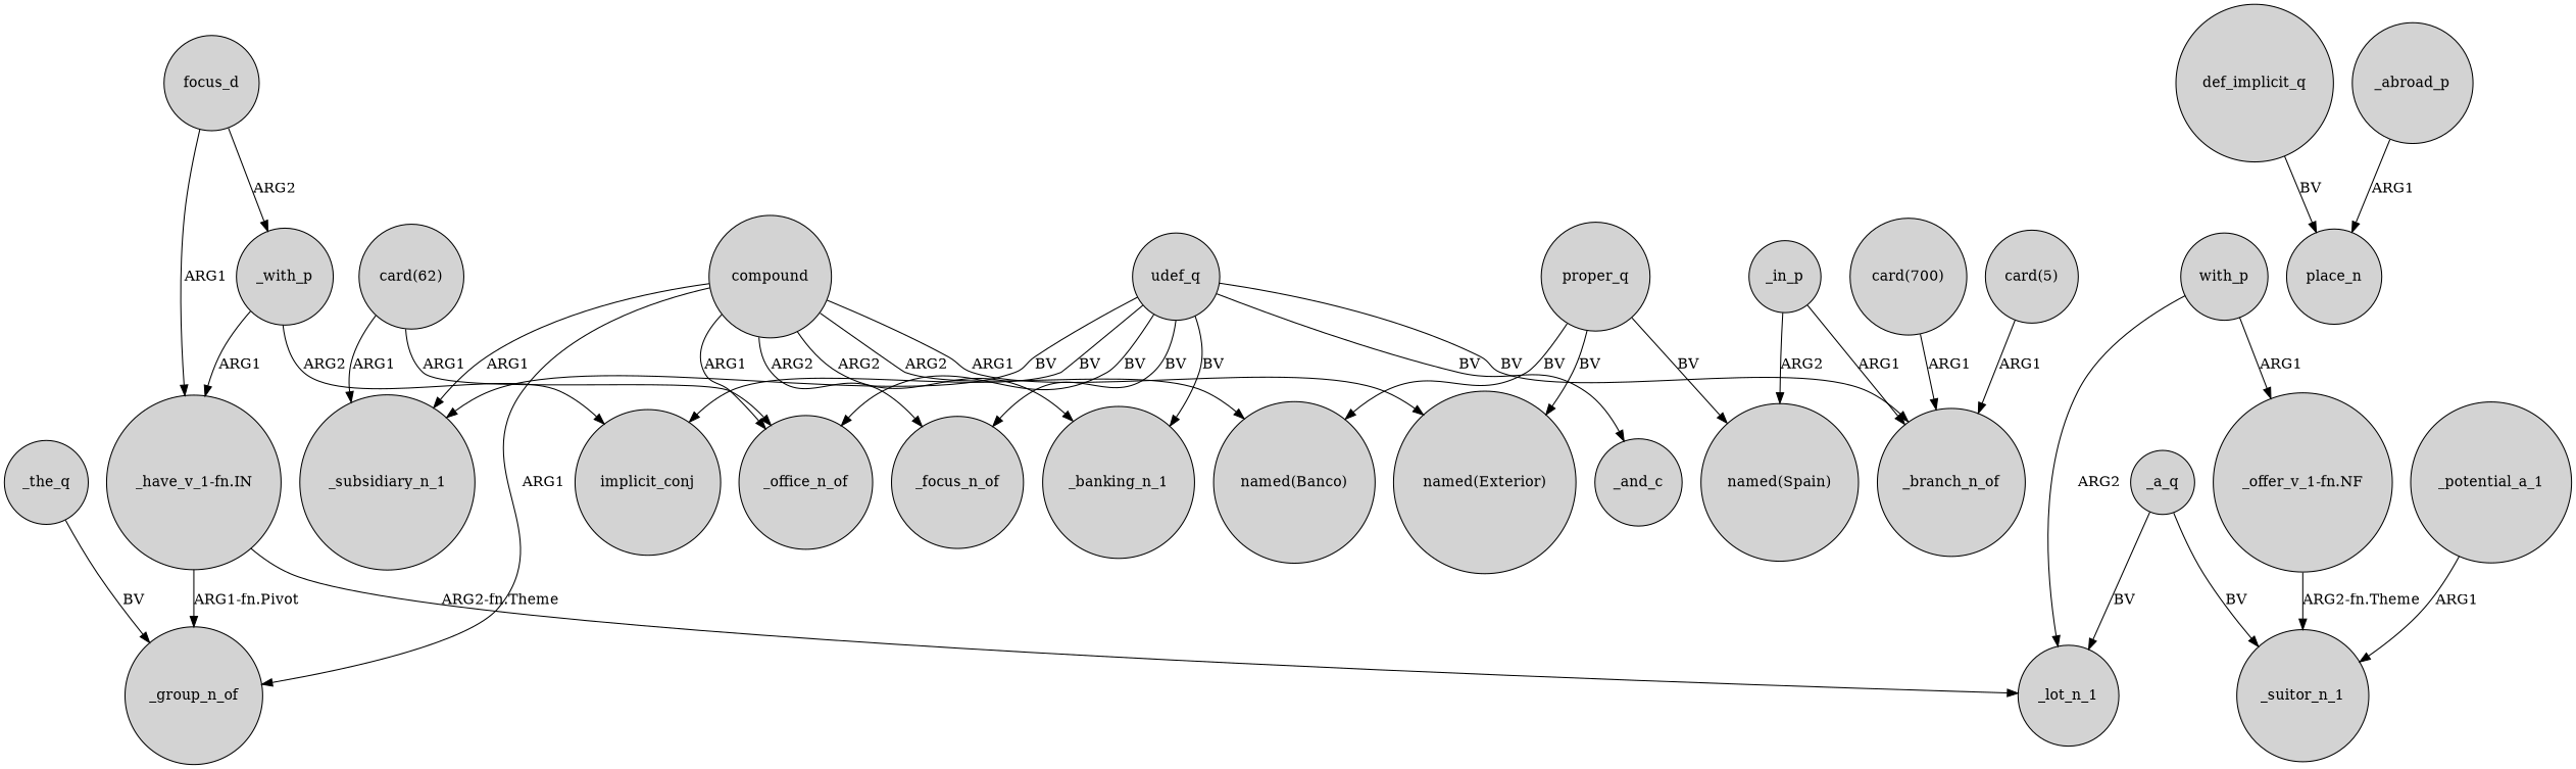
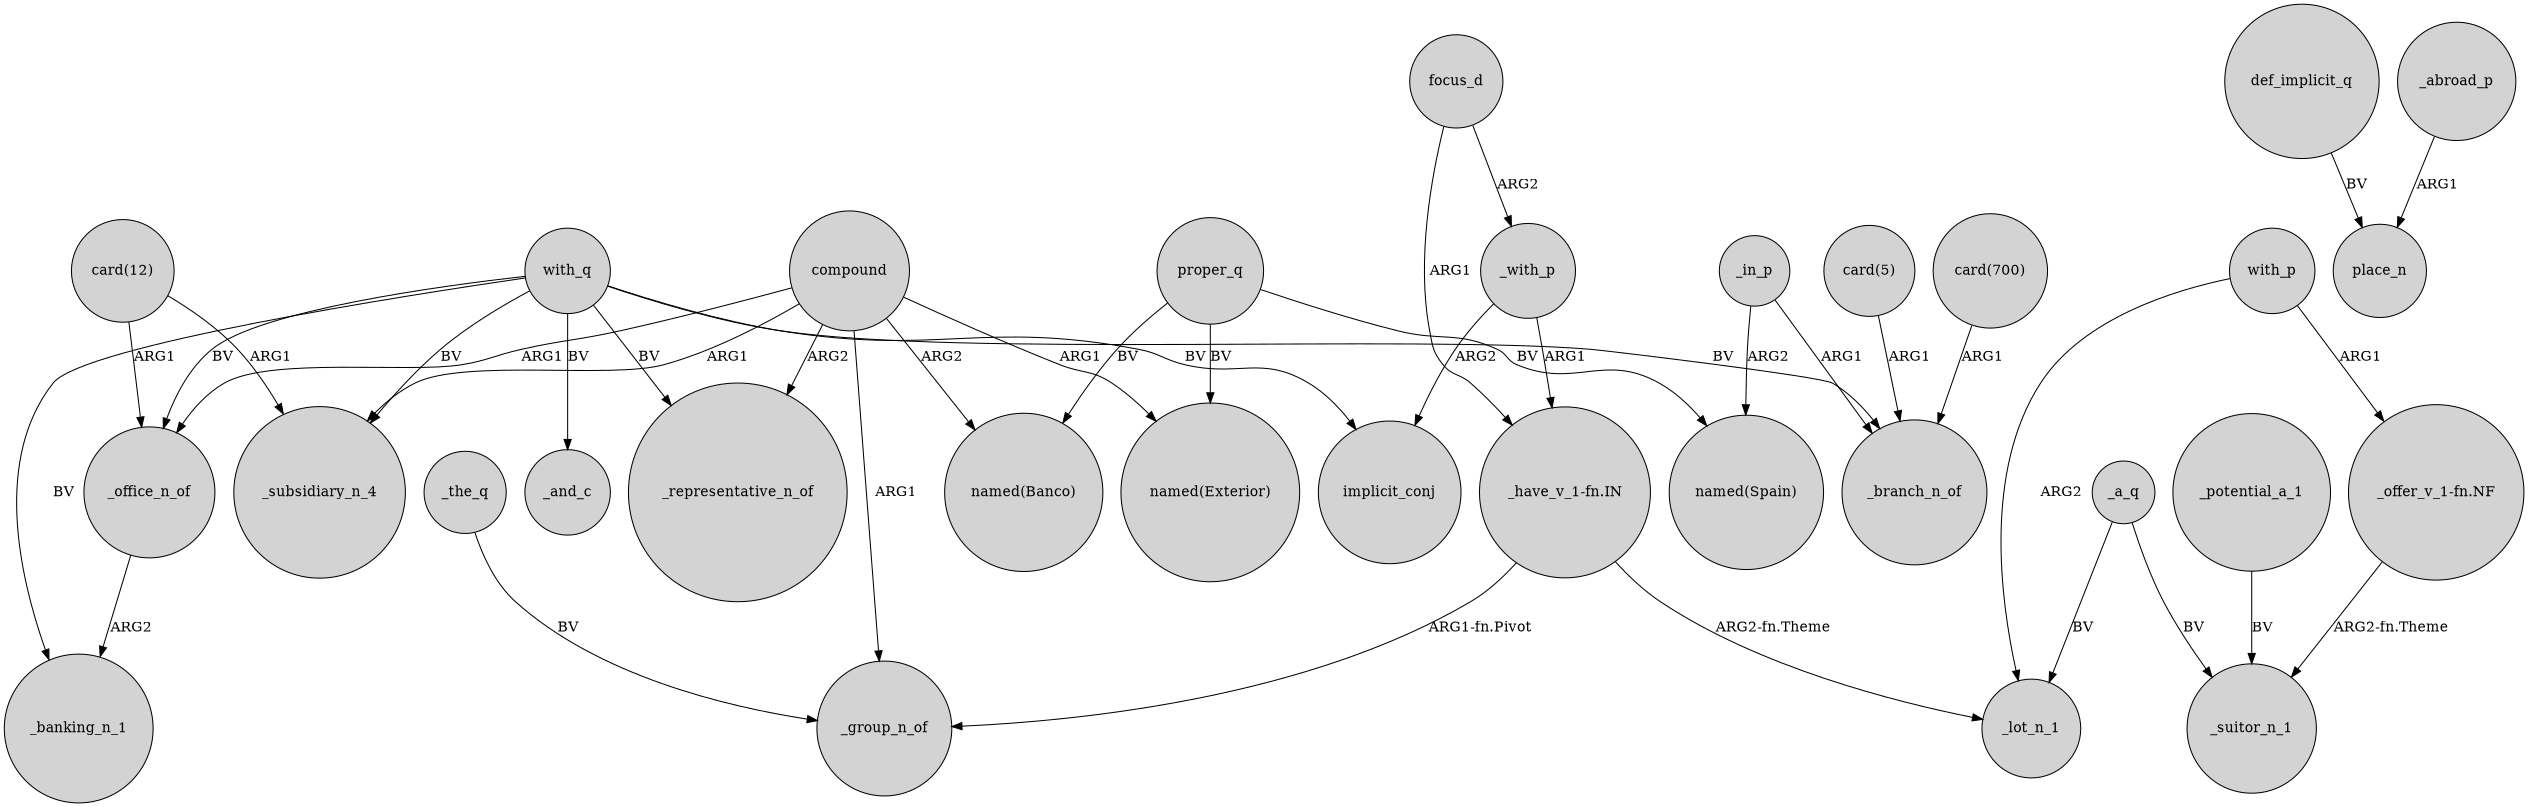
  digraph {
    node [shape=circle style=filled]
    focus_d
    "_have_v_1-fn.IN"
    _with_p
    _group_n_of
    _lot_n_1
    implicit_conj
-   udef_q
+   udef_q [label=with_q]
    _office_n_of
    _branch_n_of
    _banking_n_1
-   _subsidiary_n_1
-   _representative_n_of [label=_focus_n_of]
+   _subsidiary_n_1 [label=_subsidiary_n_4]
+   _representative_n_of
    _and_c
    "_offer_v_1-fn.NF"
    _suitor_n_1
    _in_p
    "named(Spain)"
    with_p
    proper_q
    "named(Banco)"
    "named(Exterior)"
    compound
    def_implicit_q
    place_n
-   "card(12)" [label="card(62)"]
+   "card(12)"
    _the_q
    _potential_a_1
    _a_q
    "card(5)"
    _abroad_p
    "card(700)"
    focus_d -> "_have_v_1-fn.IN" [label=ARG1]
    focus_d -> _with_p [label=ARG2]
    "_have_v_1-fn.IN" -> _group_n_of [label="ARG1-fn.Pivot"]
    "_have_v_1-fn.IN" -> _lot_n_1 [label="ARG2-fn.Theme"]
    _with_p -> "_have_v_1-fn.IN" [label=ARG1]
    _with_p -> implicit_conj [label=ARG2]
    udef_q -> implicit_conj [label=BV]
    udef_q -> _office_n_of [label=BV]
    udef_q -> _branch_n_of [label=BV]
    udef_q -> _banking_n_1 [label=BV]
    udef_q -> _subsidiary_n_1 [label=BV]
    udef_q -> _representative_n_of [label=BV]
    udef_q -> _and_c [label=BV]
    "_offer_v_1-fn.NF" -> _suitor_n_1 [label="ARG2-fn.Theme"]
    _in_p -> _branch_n_of [label=ARG1]
    _in_p -> "named(Spain)" [label=ARG2]
    with_p -> _lot_n_1 [label=ARG2]
    with_p -> "_offer_v_1-fn.NF" [label=ARG1]
    proper_q -> "named(Spain)" [label=BV]
    proper_q -> "named(Banco)" [label=BV]
    proper_q -> "named(Exterior)" [label=BV]
    compound -> _group_n_of [label=ARG1]
    compound -> _office_n_of [label=ARG1]
-   compound -> _banking_n_1 [label=ARG2]
+   _office_n_of -> _banking_n_1 [label=ARG2]
    compound -> _subsidiary_n_1 [label=ARG1]
    compound -> _representative_n_of [label=ARG2]
    compound -> "named(Banco)" [label=ARG2]
    compound -> "named(Exterior)" [label=ARG1]
    def_implicit_q -> place_n [label=BV]
    "card(12)" -> _office_n_of [label=ARG1]
    "card(12)" -> _subsidiary_n_1 [label=ARG1]
    _the_q -> _group_n_of [label=BV]
-   _potential_a_1 -> _suitor_n_1 [label=ARG1]
+   _potential_a_1 -> _suitor_n_1 [label=BV]
    _a_q -> _lot_n_1 [label=BV]
    _a_q -> _suitor_n_1 [label=BV]
    "card(5)" -> _branch_n_of [label=ARG1]
    _abroad_p -> place_n [label=ARG1]
    "card(700)" -> _branch_n_of [label=ARG1]
  }
